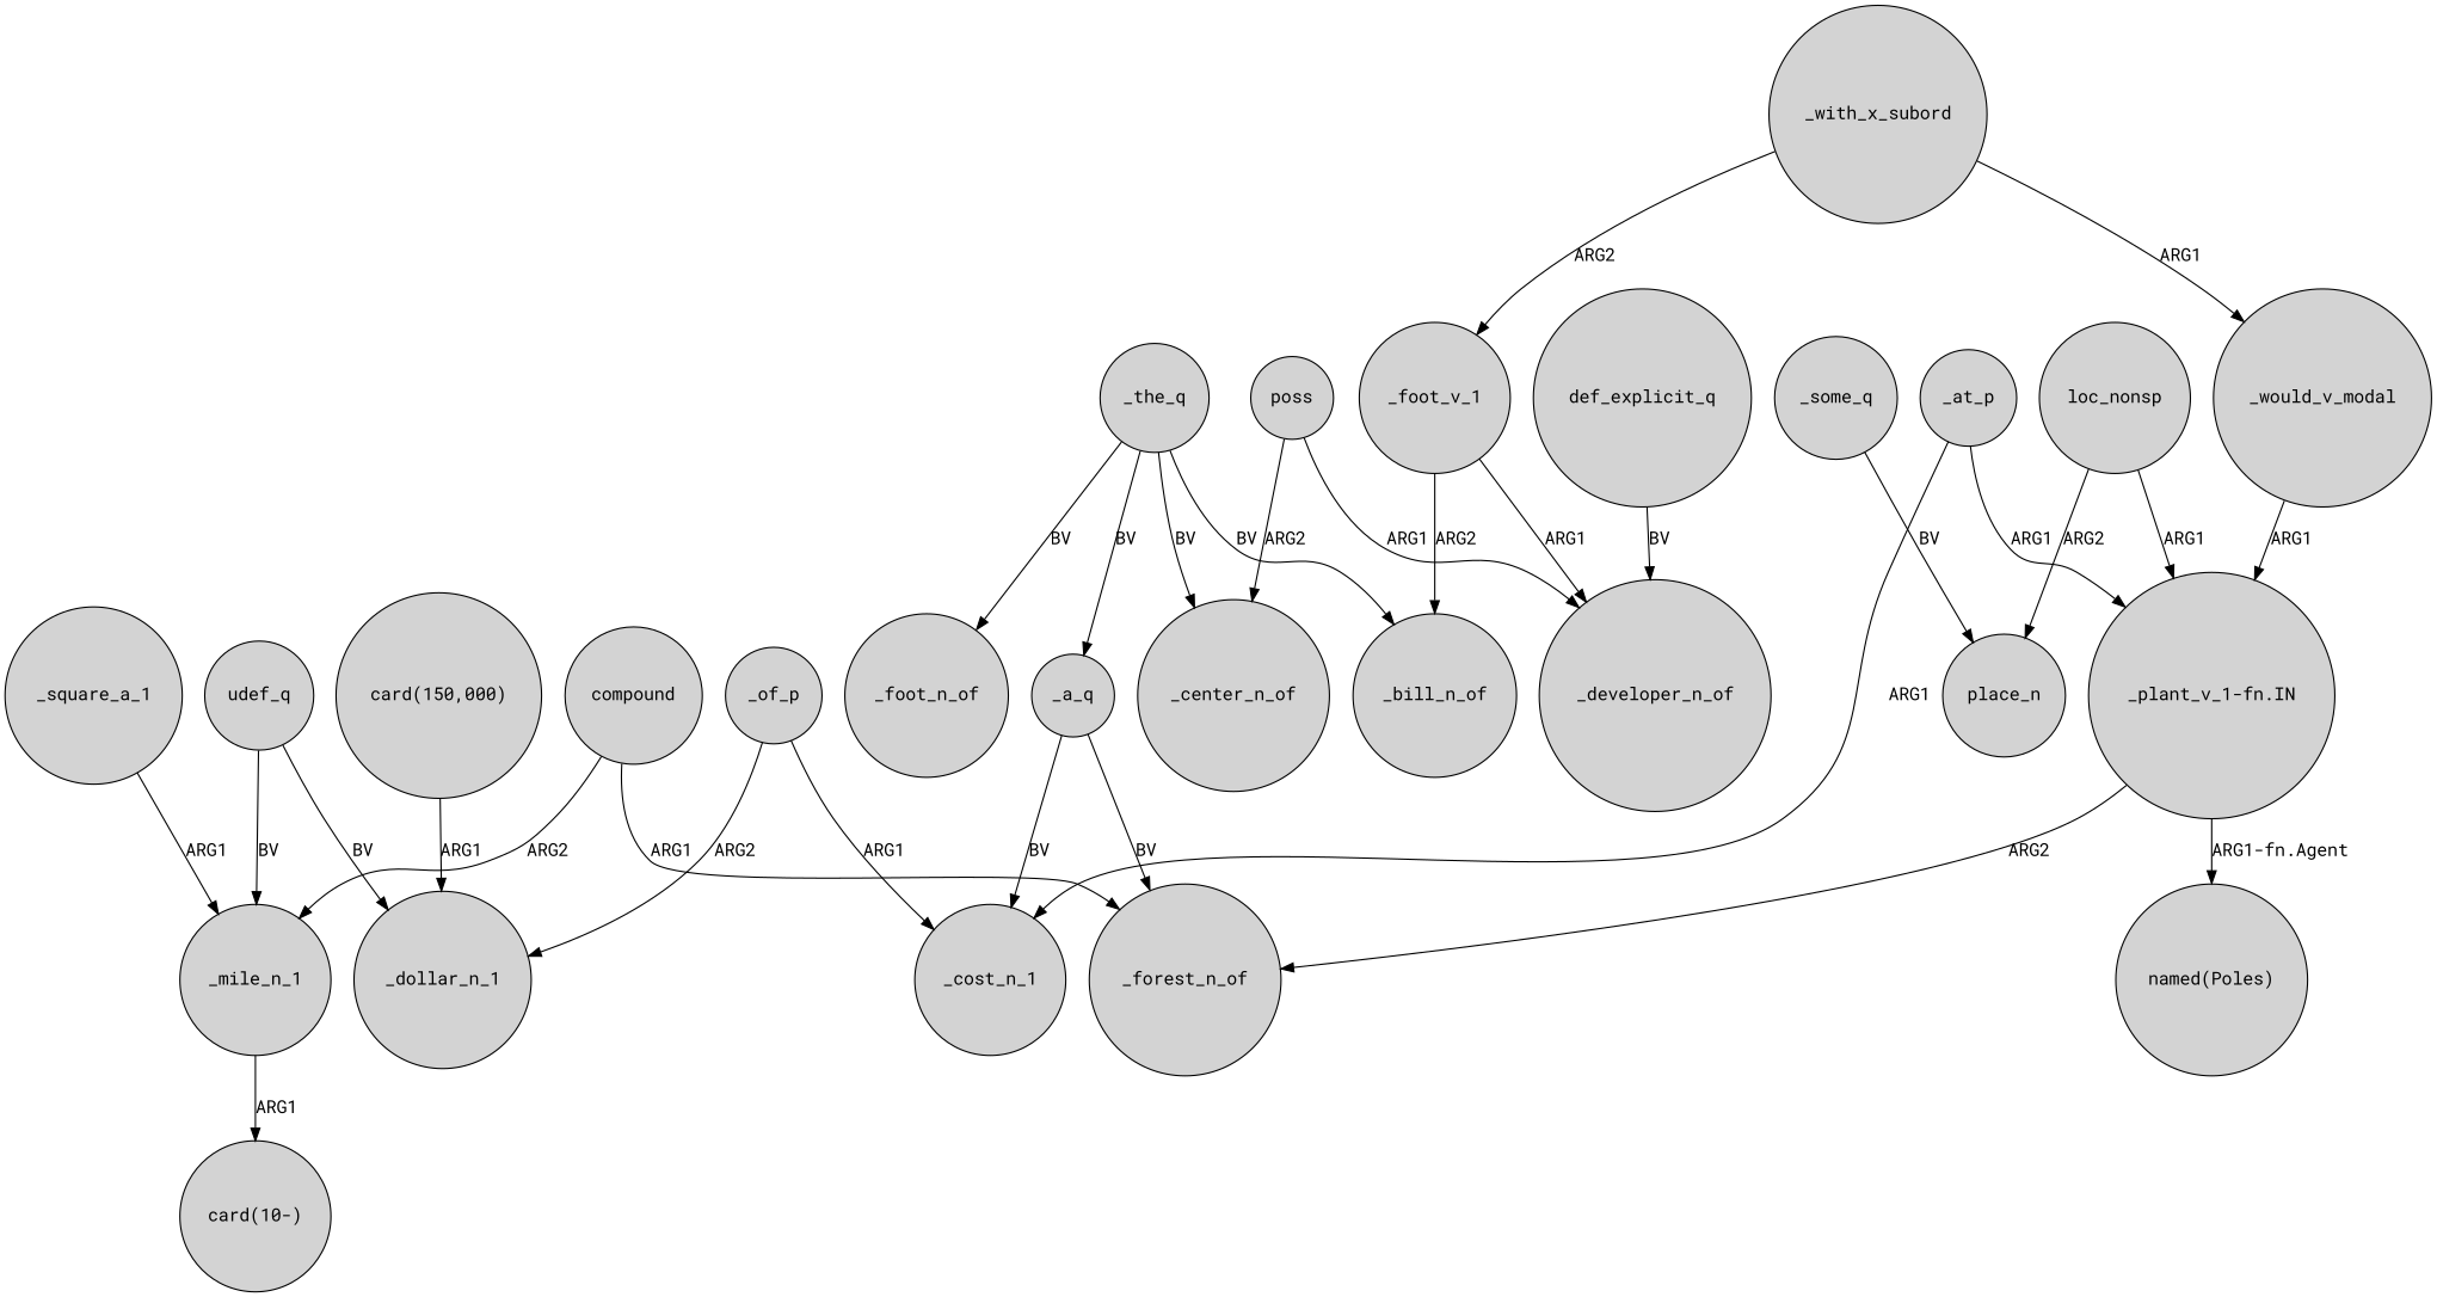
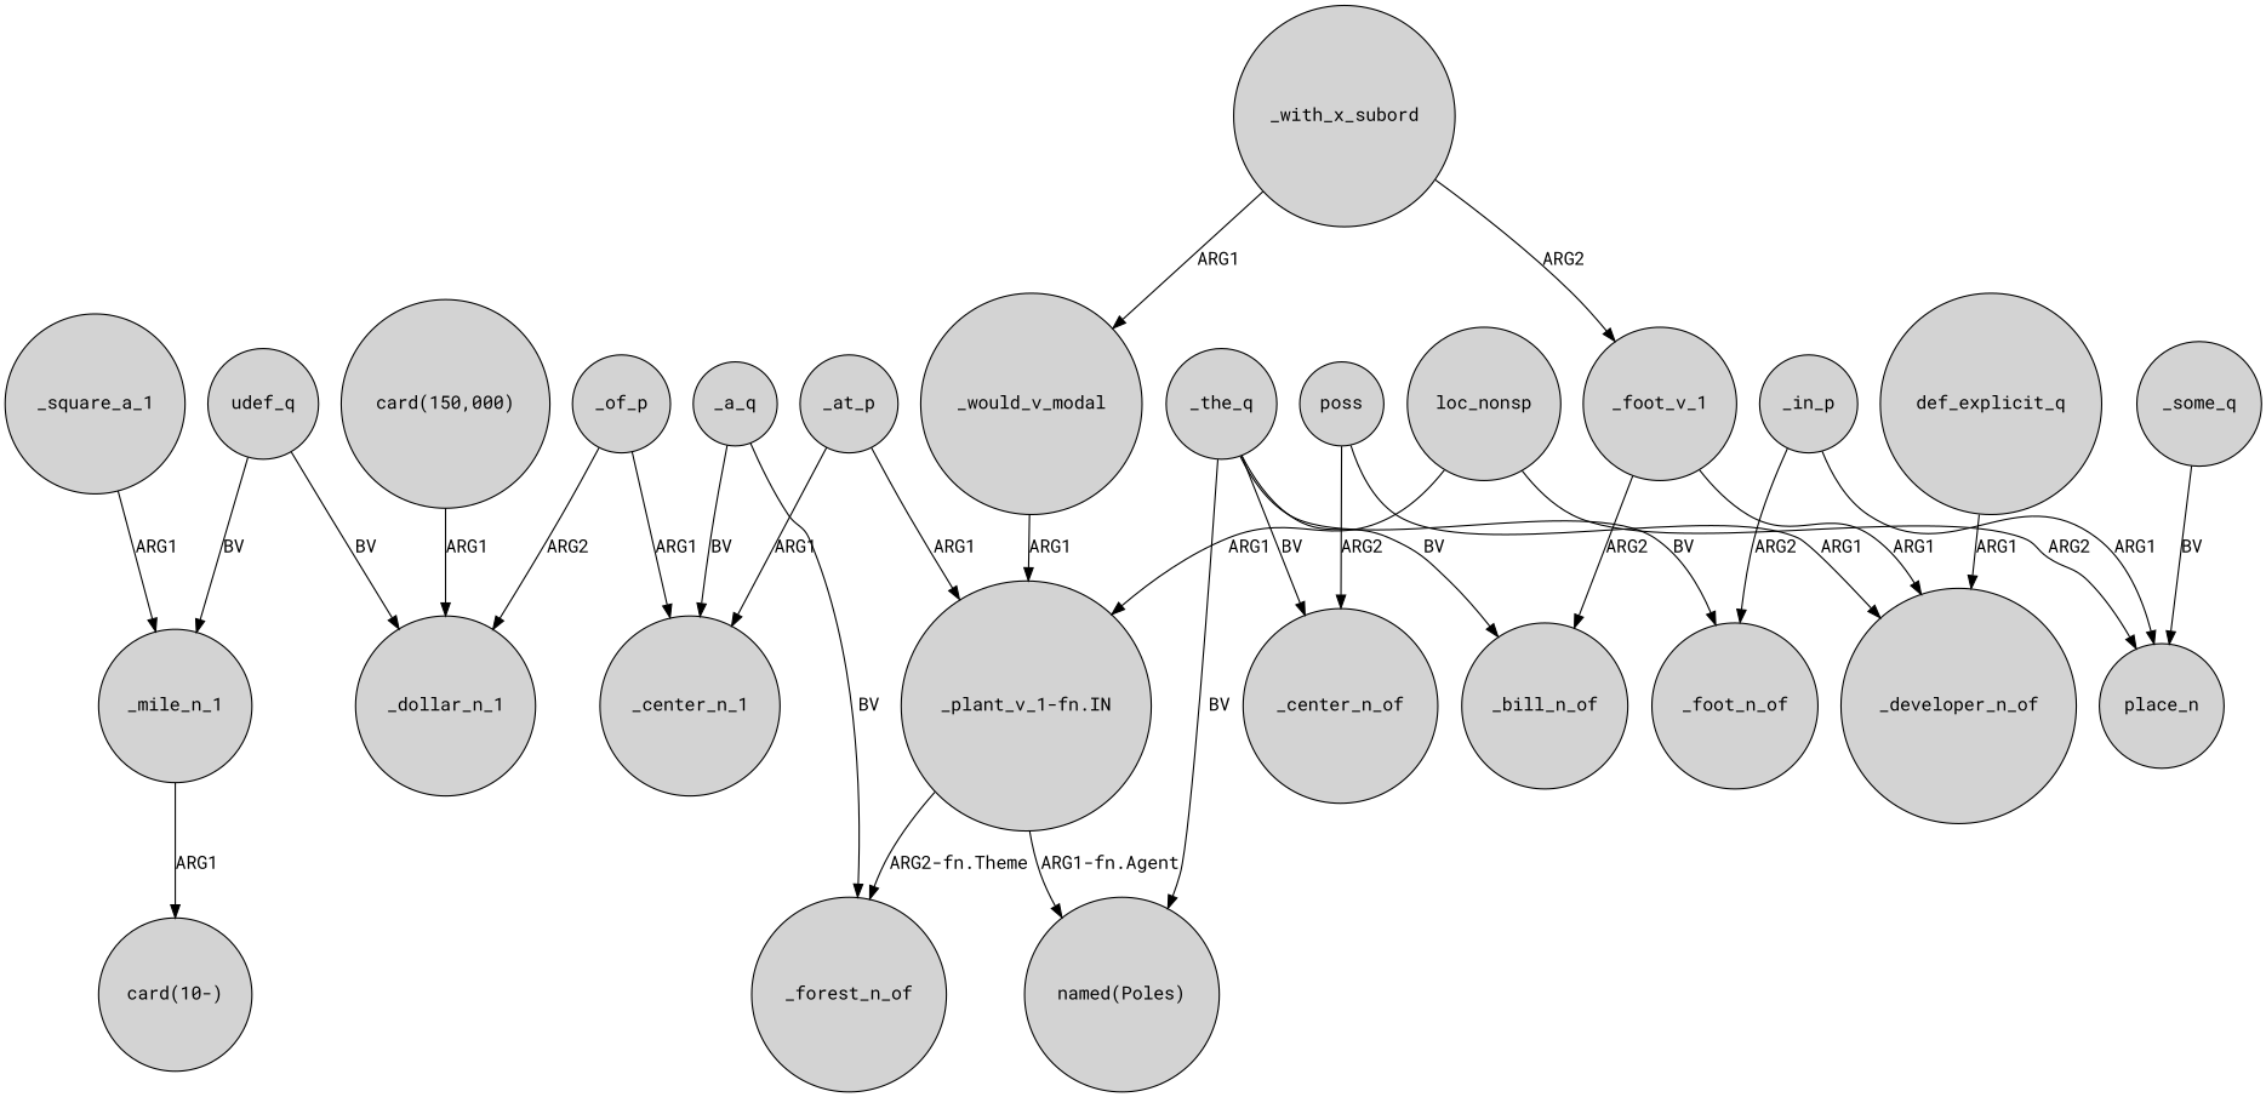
  digraph {
    fontname="Roboto Mono"
    node [fontname="Roboto Mono" shape=circle style=filled]
    edge [fontname="Roboto Mono"]
    _square_a_1
    _mile_n_1
    "card(10-)"
    "_plant_v_1-fn.IN"
    _forest_n_of
    "named(Poles)"
    udef_q
    _dollar_n_1
    _the_q
    _center_n_of
    _bill_n_of
    n12 [label=_foot_n_of]
    _with_x_subord
    _would_v_modal
    _foot_v_1
    _developer_n_of
+   _in_p
    place_n
    _some_q
    _at_p
-   _cost_n_1
+   _cost_n_1 [label=_center_n_1]
    loc_nonsp
    _of_p
    "card(150,000)"
    _a_q
-   compound
    def_explicit_q
    poss
    _square_a_1 -> _mile_n_1 [label=ARG1]
    _mile_n_1 -> "card(10-)" [label=ARG1]
-   "_plant_v_1-fn.IN" -> _forest_n_of [label=ARG2]
+   "_plant_v_1-fn.IN" -> _forest_n_of [label="ARG2-fn.Theme"]
    "_plant_v_1-fn.IN" -> "named(Poles)" [label="ARG1-fn.Agent"]
    udef_q -> _mile_n_1 [label=BV]
    udef_q -> _dollar_n_1 [label=BV]
-   _the_q -> _a_q [label=BV]
+   _the_q -> "named(Poles)" [label=BV]
    _the_q -> _center_n_of [label=BV]
    _the_q -> _bill_n_of [label=BV]
    _the_q -> n12 [label=BV]
    _with_x_subord -> _would_v_modal [label=ARG1]
    _with_x_subord -> _foot_v_1 [label=ARG2]
    _would_v_modal -> "_plant_v_1-fn.IN" [label=ARG1]
    _foot_v_1 -> _bill_n_of [label=ARG2]
    _foot_v_1 -> _developer_n_of [label=ARG1]
+   _in_p -> n12 [label=ARG2]
+   _in_p -> place_n [label=ARG1]
    _some_q -> place_n [label=BV]
    _at_p -> "_plant_v_1-fn.IN" [label=ARG1]
    _at_p -> _cost_n_1 [label=ARG1]
    loc_nonsp -> "_plant_v_1-fn.IN" [label=ARG1]
    loc_nonsp -> place_n [label=ARG2]
    _of_p -> _dollar_n_1 [label=ARG2]
    _of_p -> _cost_n_1 [label=ARG1]
    "card(150,000)" -> _dollar_n_1 [label=ARG1]
    _a_q -> _forest_n_of [label=BV]
    _a_q -> _cost_n_1 [label=BV]
-   compound -> _mile_n_1 [label=ARG2]
-   compound -> _forest_n_of [label=ARG1]
-   def_explicit_q -> _developer_n_of [label=BV]
+   def_explicit_q -> _developer_n_of [label=ARG1]
    poss -> _center_n_of [label=ARG2]
    poss -> _developer_n_of [label=ARG1]
  }
